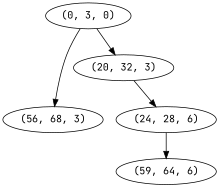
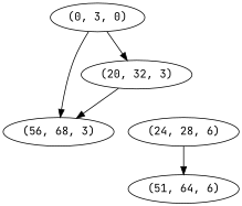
  digraph {
    fontname="JetBrains Mono"
    node [fontname="JetBrains Mono"]
    edge [fontname="JetBrains Mono"]
    n1 [label="(0, 3, 0)"]
    "(20, 32, 3)"
    "(56, 68, 3)"
    "(24, 28, 6)"
-   "(59, 64, 6)"
+   "(59, 64, 6)" [label="(51, 64, 6)"]
    n1 -> "(20, 32, 3)"
    n1 -> "(56, 68, 3)"
-   "(20, 32, 3)" -> "(24, 28, 6)"
+   "(20, 32, 3)" -> "(56, 68, 3)"
    "(24, 28, 6)" -> "(59, 64, 6)"
  }
